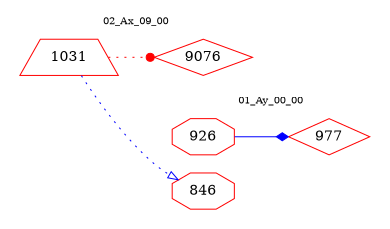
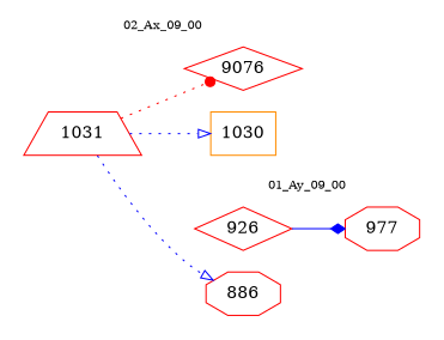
  digraph {
    rankdir=LR
    node [color=red shape=diamond]
    edge [arrowhead=onormal color=blue style=dotted]
    n1 [label=1031 shape=trapezium]
+   n2 [color=darkorange label=1030 shape=box]
    n3 [label=9076]
-   n4 [label=926 shape=octagon]
-   n5 [label=846 shape=octagon]
-   n6 [label=977]
+   n4 [label=926]
+   n5 [label=886 shape=octagon]
+   n6 [label=977 shape=octagon]
    subgraph cluster_1 {
      color=white
      fontsize=10
      label="02_Ax_09_00"
      n1
+     n2
      n3
    }
    subgraph cluster_2 {
      color=white
      fontsize=10
-     label="01_Ay_00_00"
+     label="01_Ay_09_00"
      n4
      n5
      n6
    }
+   n1 -> n2
    n1 -> n3 [arrowhead=dot color=red]
    n1 -> n5
    n4 -> n6 [arrowhead=diamond style=solid]
  }
